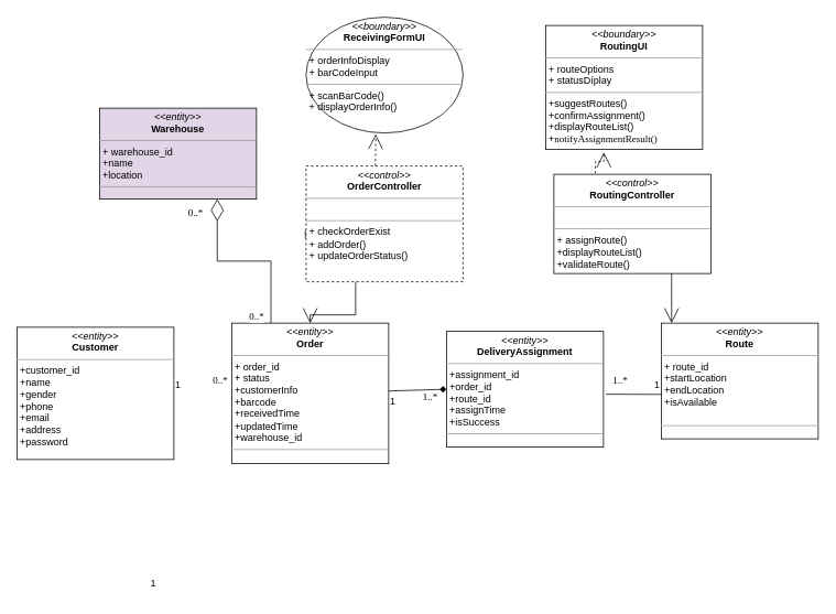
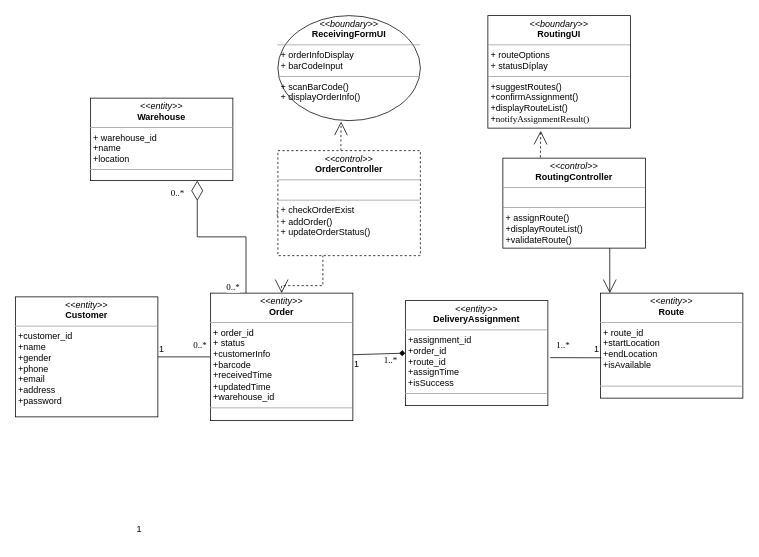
  <mxCell id="0" />
  <mxCell id="1" parent="0" />
  <mxCell id="2" style="edgeStyle=orthogonalEdgeStyle;rounded=0;html=1;dashed=1;labelBackgroundColor=none;startArrow=none;startFill=0;startSize=8;endArrow=open;endFill=0;endSize=16;fontFamily=Verdana;fontSize=12;entryX=0.444;entryY=1.01;entryDx=0;entryDy=0;entryPerimeter=0;" parent="1" source="7" target="5" edge="1"><mxGeometry relative="1" as="geometry"><Array as="points"><mxPoint x="454" y="190" /><mxPoint x="454" y="190" /></Array><mxPoint x="170" y="130" as="sourcePoint" /><mxPoint x="170" y="30" as="targetPoint" /></mxGeometry></mxCell>
- <mxCell id="3" style="edgeStyle=orthogonalEdgeStyle;rounded=0;html=1;labelBackgroundColor=none;startArrow=none;startFill=0;startSize=8;endArrow=open;endFill=0;endSize=16;fontFamily=Verdana;fontSize=12;exitX=-0.004;exitY=0.627;exitDx=0;exitDy=0;exitPerimeter=0;" parent="1" source="7" target="9" edge="1"><mxGeometry relative="1" as="geometry"><Array as="points"><mxPoint x="369" y="278" /><mxPoint x="430" y="278" /><mxPoint x="430" y="380" /></Array><mxPoint x="330" y="166" as="sourcePoint" /><mxPoint x="40" y="70" as="targetPoint" /></mxGeometry></mxCell>
+ <mxCell id="3" style="edgeStyle=orthogonalEdgeStyle;rounded=0;html=1;labelBackgroundColor=none;startArrow=none;startFill=0;startSize=8;endArrow=open;endFill=0;endSize=16;fontFamily=Verdana;fontSize=12;exitX=-0.004;exitY=0.627;exitDx=0;exitDy=0;exitPerimeter=0;dashed=1;" parent="1" source="7" target="9" edge="1"><mxGeometry relative="1" as="geometry"><Array as="points"><mxPoint x="369" y="278" /><mxPoint x="430" y="278" /><mxPoint x="430" y="380" /></Array><mxPoint x="330" y="166" as="sourcePoint" /><mxPoint x="40" y="70" as="targetPoint" /></mxGeometry></mxCell>
  <mxCell id="4" value="1..*" style="text;html=1;resizable=0;points=[];align=center;verticalAlign=middle;labelBackgroundColor=#ffffff;fontSize=12;fontFamily=Verdana" parent="3" vertex="1" connectable="0"><mxGeometry x="0.858" y="2" relative="1" as="geometry"><mxPoint x="185" y="102" as="offset" /></mxGeometry></mxCell>
  <mxCell id="5" value="&lt;p style=&quot;margin:0px;margin-top:4px;text-align:center;&quot;&gt;&lt;i&gt;&amp;lt;&amp;lt;boundary&amp;gt;&amp;gt;&lt;/i&gt;&lt;br&gt;&lt;b&gt;ReceivingFormUI&lt;/b&gt;&lt;/p&gt;&lt;hr size=&quot;1&quot;&gt;&lt;p style=&quot;margin:0px;margin-left:4px;&quot;&gt;+ orderInfoDisplay&lt;br&gt;+ barCodeInput&lt;/p&gt;&lt;hr size=&quot;1&quot;&gt;&lt;p style=&quot;margin:0px;margin-left:4px;&quot;&gt;+ scanBarCode()&lt;br&gt;+ displayOrderInfo()&lt;/p&gt;" style="ellipse;verticalAlign=top;align=left;overflow=fill;fontSize=12;fontFamily=Helvetica;html=1;shadow=0;comic=0;labelBackgroundColor=none;strokeWidth=1;" parent="1" vertex="1"><mxGeometry x="370" y="20" width="190" height="140" as="geometry" /></mxCell>
- <mxCell id="6" value="&lt;p style=&quot;margin:0px;margin-top:4px;text-align:center;&quot;&gt;&lt;i&gt;&amp;lt;&amp;lt;boundary&amp;gt;&amp;gt;&lt;/i&gt;&lt;br&gt;&lt;b&gt;RoutingUI&lt;/b&gt;&lt;/p&gt;&lt;hr size=&quot;1&quot;&gt;&lt;p style=&quot;margin:0px;margin-left:4px;&quot;&gt;+ routeOptions&lt;br&gt;+ statusDíplay&lt;/p&gt;&lt;hr size=&quot;1&quot;&gt;&lt;p style=&quot;margin:0px;margin-left:4px;&quot;&gt;+suggestRoutes()&lt;br&gt;+confirmAssignment()&lt;/p&gt;&lt;p style=&quot;margin:0px;margin-left:4px;&quot;&gt;+displayRouteList()&lt;/p&gt;&lt;p style=&quot;margin:0px;margin-left:4px;&quot;&gt;+&lt;span style=&quot;font-family: Verdana; text-align: center; background-color: transparent; color: light-dark(rgb(0, 0, 0), rgb(255, 255, 255));&quot;&gt;notifyAssignmentResult()&lt;/span&gt;&lt;/p&gt;" style="verticalAlign=top;align=left;overflow=fill;fontSize=12;fontFamily=Helvetica;html=1;rounded=0;shadow=0;comic=0;labelBackgroundColor=none;strokeWidth=1" parent="1" vertex="1"><mxGeometry x="660" y="30" width="190" height="150" as="geometry" /></mxCell>
+ <mxCell id="6" value="&lt;p style=&quot;margin:0px;margin-top:4px;text-align:center;&quot;&gt;&lt;i&gt;&amp;lt;&amp;lt;boundary&amp;gt;&amp;gt;&lt;/i&gt;&lt;br&gt;&lt;b&gt;RoutingUI&lt;/b&gt;&lt;/p&gt;&lt;hr size=&quot;1&quot;&gt;&lt;p style=&quot;margin:0px;margin-left:4px;&quot;&gt;+ routeOptions&lt;br&gt;+ statusDíplay&lt;/p&gt;&lt;hr size=&quot;1&quot;&gt;&lt;p style=&quot;margin:0px;margin-left:4px;&quot;&gt;+suggestRoutes()&lt;br&gt;+confirmAssignment()&lt;/p&gt;&lt;p style=&quot;margin:0px;margin-left:4px;&quot;&gt;+displayRouteList()&lt;/p&gt;&lt;p style=&quot;margin:0px;margin-left:4px;&quot;&gt;+&lt;span style=&quot;font-family: Verdana; text-align: center; background-color: transparent; color: light-dark(rgb(0, 0, 0), rgb(255, 255, 255));&quot;&gt;notifyAssignmentResult()&lt;/span&gt;&lt;/p&gt;" style="verticalAlign=top;align=left;overflow=fill;fontSize=12;fontFamily=Helvetica;html=1;rounded=0;shadow=0;comic=0;labelBackgroundColor=none;strokeWidth=1" parent="1" vertex="1"><mxGeometry x="650" y="20" width="190" height="150" as="geometry" /></mxCell>
  <mxCell id="7" value="&lt;p style=&quot;margin:0px;margin-top:4px;text-align:center;&quot;&gt;&lt;i&gt;&amp;lt;&amp;lt;control&amp;gt;&amp;gt;&lt;/i&gt;&lt;br&gt;&lt;b&gt;OrderController&lt;/b&gt;&lt;/p&gt;&lt;hr size=&quot;1&quot;&gt;&lt;p style=&quot;margin:0px;margin-left:4px;&quot;&gt;&lt;br&gt;&lt;/p&gt;&lt;hr size=&quot;1&quot;&gt;&lt;p style=&quot;margin:0px;margin-left:4px;&quot;&gt;+ checkOrderExist&lt;/p&gt;&lt;p style=&quot;margin:0px;margin-left:4px;&quot;&gt;+ addOrder()&lt;/p&gt;&lt;p style=&quot;margin:0px;margin-left:4px;&quot;&gt;+ updateOrderStatus()&lt;/p&gt;" style="verticalAlign=top;align=left;overflow=fill;fontSize=12;fontFamily=Helvetica;html=1;rounded=0;shadow=0;comic=0;labelBackgroundColor=none;strokeWidth=1;dashed=1;" parent="1" vertex="1"><mxGeometry x="370" y="200" width="190" height="140" as="geometry" /></mxCell>
  <mxCell id="8" value="&lt;p style=&quot;margin:0px;margin-top:4px;text-align:center;&quot;&gt;&lt;i&gt;&amp;lt;&amp;lt;control&amp;gt;&amp;gt;&lt;/i&gt;&lt;br&gt;&lt;b&gt;RoutingController&lt;/b&gt;&lt;/p&gt;&lt;hr size=&quot;1&quot;&gt;&lt;p style=&quot;margin:0px;margin-left:4px;&quot;&gt;&lt;br&gt;&lt;/p&gt;&lt;hr size=&quot;1&quot;&gt;&lt;p style=&quot;margin:0px;margin-left:4px;&quot;&gt;+ assignRoute()&lt;/p&gt;&lt;p style=&quot;margin:0px;margin-left:4px;&quot;&gt;+displayRouteList()&lt;/p&gt;&lt;p style=&quot;margin:0px;margin-left:4px;&quot;&gt;+validateRoute()&lt;/p&gt;" style="verticalAlign=top;align=left;overflow=fill;fontSize=12;fontFamily=Helvetica;html=1;rounded=0;shadow=0;comic=0;labelBackgroundColor=none;strokeWidth=1" parent="1" vertex="1"><mxGeometry x="670" y="210" width="190" height="120" as="geometry" /></mxCell>
  <mxCell id="9" value="&lt;p style=&quot;margin:0px;margin-top:4px;text-align:center;&quot;&gt;&lt;i&gt;&amp;lt;&amp;lt;entity&amp;gt;&amp;gt;&lt;/i&gt;&lt;br&gt;&lt;b&gt;Order&lt;/b&gt;&lt;/p&gt;&lt;hr size=&quot;1&quot;&gt;&lt;p style=&quot;margin:0px;margin-left:4px;&quot;&gt;+ order_id&lt;br&gt;+ status&lt;/p&gt;&lt;p style=&quot;margin:0px;margin-left:4px;&quot;&gt;+customerInfo&lt;/p&gt;&lt;p style=&quot;margin:0px;margin-left:4px;&quot;&gt;+barcode&lt;/p&gt;&lt;p style=&quot;margin:0px;margin-left:4px;&quot;&gt;+receivedTime&lt;/p&gt;&lt;p style=&quot;margin:0px;margin-left:4px;&quot;&gt;+updatedTime&lt;/p&gt;&lt;p style=&quot;margin:0px;margin-left:4px;&quot;&gt;+warehouse_id&lt;/p&gt;&lt;hr size=&quot;1&quot;&gt;&lt;p style=&quot;margin:0px;margin-left:4px;&quot;&gt;&lt;br&gt;&lt;/p&gt;" style="verticalAlign=top;align=left;overflow=fill;fontSize=12;fontFamily=Helvetica;html=1;rounded=0;shadow=0;comic=0;labelBackgroundColor=none;strokeWidth=1" parent="1" vertex="1"><mxGeometry x="280" y="390" width="190" height="170" as="geometry" /></mxCell>
  <mxCell id="10" value="&lt;p style=&quot;margin:0px;margin-top:4px;text-align:center;&quot;&gt;&lt;i&gt;&amp;lt;&amp;lt;entity&amp;gt;&amp;gt;&lt;/i&gt;&lt;br&gt;&lt;b&gt;Route&lt;/b&gt;&lt;/p&gt;&lt;hr size=&quot;1&quot;&gt;&lt;p style=&quot;margin:0px;margin-left:4px;&quot;&gt;+ route_id&lt;/p&gt;&lt;p style=&quot;margin:0px;margin-left:4px;&quot;&gt;+startLocation&lt;/p&gt;&lt;p style=&quot;margin:0px;margin-left:4px;&quot;&gt;+endLocation&lt;/p&gt;&lt;p style=&quot;margin:0px;margin-left:4px;&quot;&gt;+isAvailable&lt;/p&gt;&lt;p style=&quot;margin:0px;margin-left:4px;&quot;&gt;&lt;br&gt;&lt;/p&gt;&lt;hr size=&quot;1&quot;&gt;&lt;p style=&quot;margin:0px;margin-left:4px;&quot;&gt;&lt;br&gt;&lt;/p&gt;" style="verticalAlign=top;align=left;overflow=fill;fontSize=12;fontFamily=Helvetica;html=1;rounded=0;shadow=0;comic=0;labelBackgroundColor=none;strokeWidth=1" parent="1" vertex="1"><mxGeometry x="800" y="390" width="190" height="140" as="geometry" /></mxCell>
- <mxCell id="11" value="&lt;p style=&quot;margin:0px;margin-top:4px;text-align:center;&quot;&gt;&lt;i&gt;&amp;lt;&amp;lt;entity&amp;gt;&amp;gt;&lt;/i&gt;&lt;br&gt;&lt;b&gt;Warehouse&lt;/b&gt;&lt;/p&gt;&lt;hr size=&quot;1&quot;&gt;&lt;p style=&quot;margin:0px;margin-left:4px;&quot;&gt;+ warehouse_id&lt;/p&gt;&lt;p style=&quot;margin:0px;margin-left:4px;&quot;&gt;+name&lt;/p&gt;&lt;p style=&quot;margin:0px;margin-left:4px;&quot;&gt;+location&lt;/p&gt;&lt;hr size=&quot;1&quot;&gt;&lt;p style=&quot;margin:0px;margin-left:4px;&quot;&gt;&lt;br&gt;&lt;/p&gt;" style="verticalAlign=top;align=left;overflow=fill;fontSize=12;fontFamily=Helvetica;html=1;rounded=0;shadow=0;comic=0;labelBackgroundColor=none;strokeWidth=1;fillColor=#e1d5e7;" parent="1" vertex="1"><mxGeometry x="120" y="130" width="190" height="110" as="geometry" /></mxCell>
+ <mxCell id="11" value="&lt;p style=&quot;margin:0px;margin-top:4px;text-align:center;&quot;&gt;&lt;i&gt;&amp;lt;&amp;lt;entity&amp;gt;&amp;gt;&lt;/i&gt;&lt;br&gt;&lt;b&gt;Warehouse&lt;/b&gt;&lt;/p&gt;&lt;hr size=&quot;1&quot;&gt;&lt;p style=&quot;margin:0px;margin-left:4px;&quot;&gt;+ warehouse_id&lt;/p&gt;&lt;p style=&quot;margin:0px;margin-left:4px;&quot;&gt;+name&lt;/p&gt;&lt;p style=&quot;margin:0px;margin-left:4px;&quot;&gt;+location&lt;/p&gt;&lt;hr size=&quot;1&quot;&gt;&lt;p style=&quot;margin:0px;margin-left:4px;&quot;&gt;&lt;br&gt;&lt;/p&gt;" style="verticalAlign=top;align=left;overflow=fill;fontSize=12;fontFamily=Helvetica;html=1;rounded=0;shadow=0;comic=0;labelBackgroundColor=none;strokeWidth=1" parent="1" vertex="1"><mxGeometry x="120" y="130" width="190" height="110" as="geometry" /></mxCell>
  <mxCell id="12" value="&lt;p style=&quot;margin:0px;margin-top:4px;text-align:center;&quot;&gt;&lt;i&gt;&amp;lt;&amp;lt;entity&amp;gt;&amp;gt;&lt;/i&gt;&lt;br&gt;&lt;b&gt;Customer&lt;/b&gt;&lt;/p&gt;&lt;hr size=&quot;1&quot;&gt;&lt;p style=&quot;margin:0px;margin-left:4px;&quot;&gt;+customer_id&lt;/p&gt;&lt;p style=&quot;margin:0px;margin-left:4px;&quot;&gt;+name&lt;/p&gt;&lt;p style=&quot;margin:0px;margin-left:4px;&quot;&gt;+gender&lt;/p&gt;&lt;p style=&quot;margin:0px;margin-left:4px;&quot;&gt;+phone&lt;/p&gt;&lt;p style=&quot;margin:0px;margin-left:4px;&quot;&gt;+email&lt;/p&gt;&lt;p style=&quot;margin:0px;margin-left:4px;&quot;&gt;+address&lt;/p&gt;&lt;p style=&quot;margin:0px;margin-left:4px;&quot;&gt;+password&lt;/p&gt;&lt;p style=&quot;margin:0px;margin-left:4px;&quot;&gt;&lt;br&gt;&lt;/p&gt;&lt;hr size=&quot;1&quot;&gt;&lt;p style=&quot;margin:0px;margin-left:4px;&quot;&gt;&lt;br&gt;&lt;/p&gt;" style="verticalAlign=top;align=left;overflow=fill;fontSize=12;fontFamily=Helvetica;html=1;rounded=0;shadow=0;comic=0;labelBackgroundColor=none;strokeWidth=1" parent="1" vertex="1"><mxGeometry x="20" y="395" width="190" height="160" as="geometry" /></mxCell>
  <mxCell id="13" style="edgeStyle=orthogonalEdgeStyle;rounded=0;html=1;labelBackgroundColor=none;startArrow=none;startFill=0;startSize=8;endArrow=open;endFill=0;endSize=16;fontFamily=Verdana;fontSize=12;exitX=0.75;exitY=1;exitDx=0;exitDy=0;" parent="1" source="8" target="10" edge="1"><mxGeometry relative="1" as="geometry"><Array as="points"><mxPoint x="813" y="370" /><mxPoint x="813" y="370" /></Array><mxPoint x="670" y="330" as="sourcePoint" /><mxPoint x="670.17" y="364.04" as="targetPoint" /></mxGeometry></mxCell>
  <mxCell id="14" value="0..*" style="text;html=1;resizable=0;points=[];align=center;verticalAlign=middle;labelBackgroundColor=#ffffff;fontSize=12;fontFamily=Verdana" parent="13" connectable="0" vertex="1"><mxGeometry x="0.858" y="2" relative="1" as="geometry"><mxPoint x="-505" y="-5" as="offset" /></mxGeometry></mxCell>
+ <mxCell id="15" value="" style="endArrow=none;html=1;rounded=0;exitX=0;exitY=0.5;exitDx=0;exitDy=0;entryX=1;entryY=0.5;entryDx=0;entryDy=0;edgeStyle=orthogonalEdgeStyle;" parent="1" source="9" target="12" edge="1"><mxGeometry width="50" height="50" relative="1" as="geometry"><mxPoint x="240" y="450" as="sourcePoint" /><mxPoint x="240" y="479" as="targetPoint" /></mxGeometry></mxCell>
  <mxCell id="16" value="1" style="text;html=1;align=center;verticalAlign=middle;resizable=0;points=[];autosize=1;strokeColor=none;fillColor=none;" parent="1" vertex="1"><mxGeometry x="170" y="690" width="30" height="30" as="geometry" /></mxCell>
  <mxCell id="17" value="" style="endArrow=diamondThin;endFill=0;endSize=24;html=1;rounded=0;exitX=0.25;exitY=0;exitDx=0;exitDy=0;entryX=0.75;entryY=1;entryDx=0;entryDy=0;edgeStyle=orthogonalEdgeStyle;" parent="1" edge="1" target="11" source="9"><mxGeometry width="160" relative="1" as="geometry"><mxPoint x="300" y="379.97" as="sourcePoint" /><mxPoint x="300.04" y="240" as="targetPoint" /></mxGeometry></mxCell>
  <mxCell id="18" value="0..*" style="text;html=1;resizable=0;points=[];align=center;verticalAlign=middle;labelBackgroundColor=#ffffff;fontSize=12;fontFamily=Verdana" parent="1" connectable="0" vertex="1"><mxGeometry x="220" y="250" as="geometry"><mxPoint x="15" y="6" as="offset" /></mxGeometry></mxCell>
  <mxCell id="19" value="&lt;p style=&quot;margin:0px;margin-top:4px;text-align:center;&quot;&gt;&lt;i&gt;&amp;lt;&amp;lt;entity&amp;gt;&amp;gt;&lt;/i&gt;&lt;br&gt;&lt;b&gt;DeliveryAssignment&lt;/b&gt;&lt;/p&gt;&lt;hr size=&quot;1&quot;&gt;&lt;p style=&quot;margin:0px;margin-left:4px;&quot;&gt;+assignment_id&lt;/p&gt;&lt;p style=&quot;margin:0px;margin-left:4px;&quot;&gt;+order_id&lt;/p&gt;&lt;p style=&quot;margin:0px;margin-left:4px;&quot;&gt;+route_id&lt;/p&gt;&lt;p style=&quot;margin:0px;margin-left:4px;&quot;&gt;+assignTime&lt;/p&gt;&lt;p style=&quot;margin:0px;margin-left:4px;&quot;&gt;+isSuccess&lt;/p&gt;&lt;hr size=&quot;1&quot;&gt;&lt;p style=&quot;margin:0px;margin-left:4px;&quot;&gt;&lt;br&gt;&lt;/p&gt;" style="verticalAlign=top;align=left;overflow=fill;fontSize=12;fontFamily=Helvetica;html=1;rounded=0;shadow=0;comic=0;labelBackgroundColor=none;strokeWidth=1" parent="1" vertex="1"><mxGeometry x="540" y="400" width="190" height="140" as="geometry" /></mxCell>
  <mxCell id="20" value="" style="endArrow=diamond;html=1;rounded=0;entryX=0;entryY=0.5;entryDx=0;entryDy=0;" parent="1" source="9" edge="1" target="19"><mxGeometry width="50" height="50" relative="1" as="geometry"><mxPoint x="290" y="430" as="sourcePoint" /><mxPoint x="536" y="493" as="targetPoint" /></mxGeometry></mxCell>
  <mxCell id="21" value="" style="endArrow=none;html=1;rounded=0;entryX=0.006;entryY=0.616;entryDx=0;entryDy=0;entryPerimeter=0;" parent="1" target="10" edge="1"><mxGeometry width="50" height="50" relative="1" as="geometry"><mxPoint x="733" y="476" as="sourcePoint" /><mxPoint x="734" y="718" as="targetPoint" /></mxGeometry></mxCell>
  <mxCell id="22" value="1" style="text;html=1;align=center;verticalAlign=middle;resizable=0;points=[];autosize=1;strokeColor=none;fillColor=none;" parent="1" vertex="1"><mxGeometry x="460" y="470" width="30" height="30" as="geometry" /></mxCell>
  <mxCell id="23" value="1" style="text;html=1;align=center;verticalAlign=middle;resizable=0;points=[];autosize=1;strokeColor=none;fillColor=none;" parent="1" vertex="1"><mxGeometry x="780" y="450" width="30" height="30" as="geometry" /></mxCell>
  <mxCell id="24" value="1..*" style="text;html=1;resizable=0;points=[];align=center;verticalAlign=middle;labelBackgroundColor=#ffffff;fontSize=12;fontFamily=Verdana" parent="1" connectable="0" vertex="1"><mxGeometry x="730" y="490" as="geometry"><mxPoint x="19" y="-31" as="offset" /></mxGeometry></mxCell>
  <mxCell id="25" style="edgeStyle=orthogonalEdgeStyle;rounded=0;html=1;dashed=1;labelBackgroundColor=none;startArrow=none;startFill=0;startSize=8;endArrow=open;endFill=0;endSize=16;fontFamily=Verdana;fontSize=12;entryX=0.371;entryY=1.024;entryDx=0;entryDy=0;entryPerimeter=0;" parent="1" target="6" edge="1"><mxGeometry relative="1" as="geometry"><Array as="points" /><mxPoint x="720" y="209" as="sourcePoint" /><mxPoint x="720" y="170" as="targetPoint" /></mxGeometry></mxCell>
  <mxCell id="26" value="1" style="text;html=1;align=center;verticalAlign=middle;resizable=0;points=[];autosize=1;strokeColor=none;fillColor=none;" parent="1" vertex="1"><mxGeometry x="200" y="450" width="30" height="30" as="geometry" /></mxCell>
  <mxCell id="27" value="0..*" style="text;html=1;resizable=0;points=[];align=center;verticalAlign=middle;labelBackgroundColor=#ffffff;fontSize=12;fontFamily=Verdana" parent="1" connectable="0" vertex="1"><mxGeometry x="260" y="430" as="geometry"><mxPoint x="5" y="29" as="offset" /></mxGeometry></mxCell>
  <mxCell id="28" value="1..*" style="text;html=1;resizable=0;points=[];align=center;verticalAlign=middle;labelBackgroundColor=#ffffff;fontSize=12;fontFamily=Verdana" parent="1" connectable="0" vertex="1"><mxGeometry x="500" y="510" as="geometry"><mxPoint x="19" y="-31" as="offset" /></mxGeometry></mxCell>
